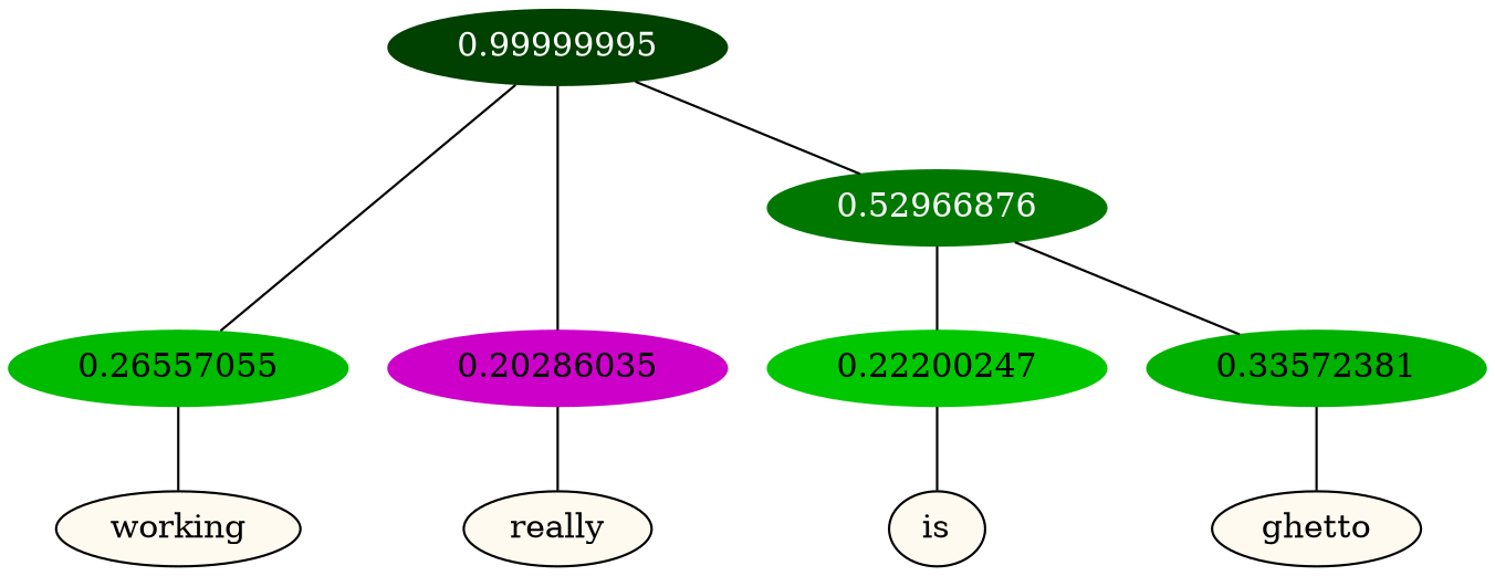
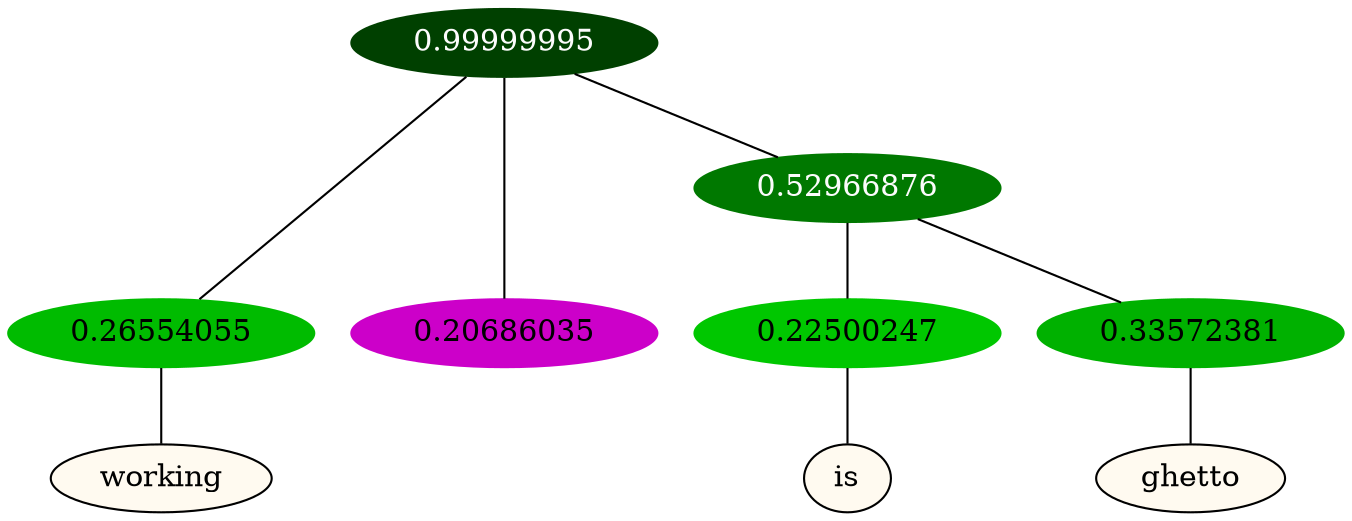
  graph {
    node [color=black format=png nodesep=0.001 ordering=out overlap_scaling=0.01 ranksep=0.001 style=filled]
    n1 [fillcolor=floralwhite height=0.15 label=working style="filled,solid" width=0.15]
-   n2 [fillcolor=floralwhite height=0.15 label=really style="filled,solid" width=0.15]
    n3 [fillcolor=floralwhite height=0.15 label=is style="filled,solid" width=0.15]
    n4 [fillcolor=floralwhite height=0.15 label=ghetto style="filled,solid" width=0.15]
-   n5 [color="0.334 1.000 0.734" fontcolor=black height=0.15 label=0.26557055 width=0.15]
-   n6 [color="0.835 1.000 0.797" fontcolor=black height=0.15 label=0.20286035 width=0.15]
-   n7 [color="0.334 1.000 0.778" fontcolor=black height=0.15 label=0.22200247 width=0.15]
+   n5 [color="0.334 1.000 0.734" fontcolor=black height=0.15 label=0.26554055 width=0.15]
+   n6 [color="0.835 1.000 0.797" fontcolor=black height=0.15 label=0.20686035 width=0.15]
+   n7 [color="0.334 1.000 0.778" fontcolor=black height=0.15 label=0.22500247 width=0.15]
    n8 [color="0.334 1.000 0.694" fontcolor=black height=0.15 label=0.33572381 width=0.15]
    n9 [color="0.334 1.000 0.250" fontcolor=grey99 height=0.15 label=0.99999995 width=0.15]
    n10 [color="0.334 1.000 0.470" fontcolor=grey99 height=0.15 label=0.52966876 width=0.15]
    subgraph sub_1 {
      rank=same
      n1
-     n2
      n3
      n4
    }
    subgraph sub_2 {
      rank=same
      n5
      n6
      n7
      n8
    }
    n5 -- n1
-   n6 -- n2
    n7 -- n3
    n8 -- n4
    n9 -- n5
    n9 -- n6
    n9 -- n10
    n10 -- n7
    n10 -- n8
  }
